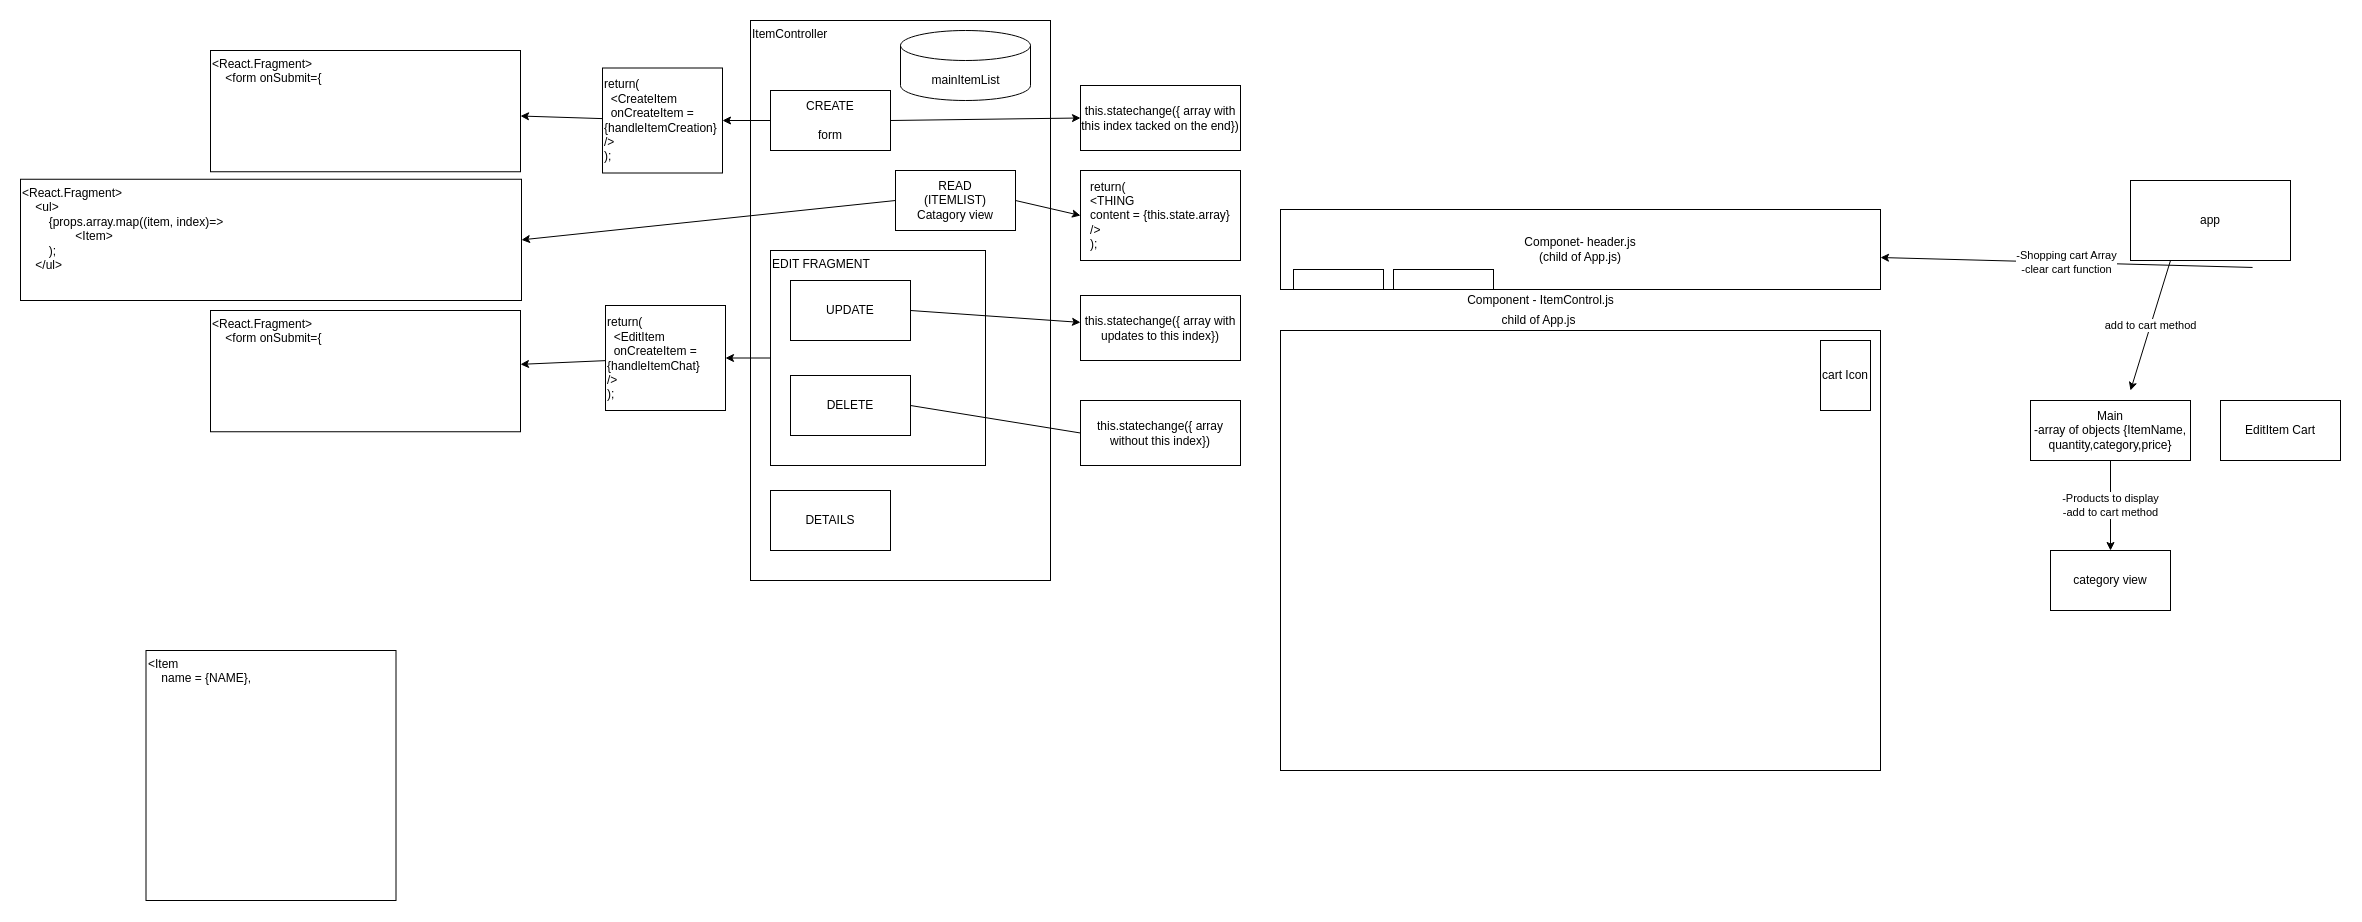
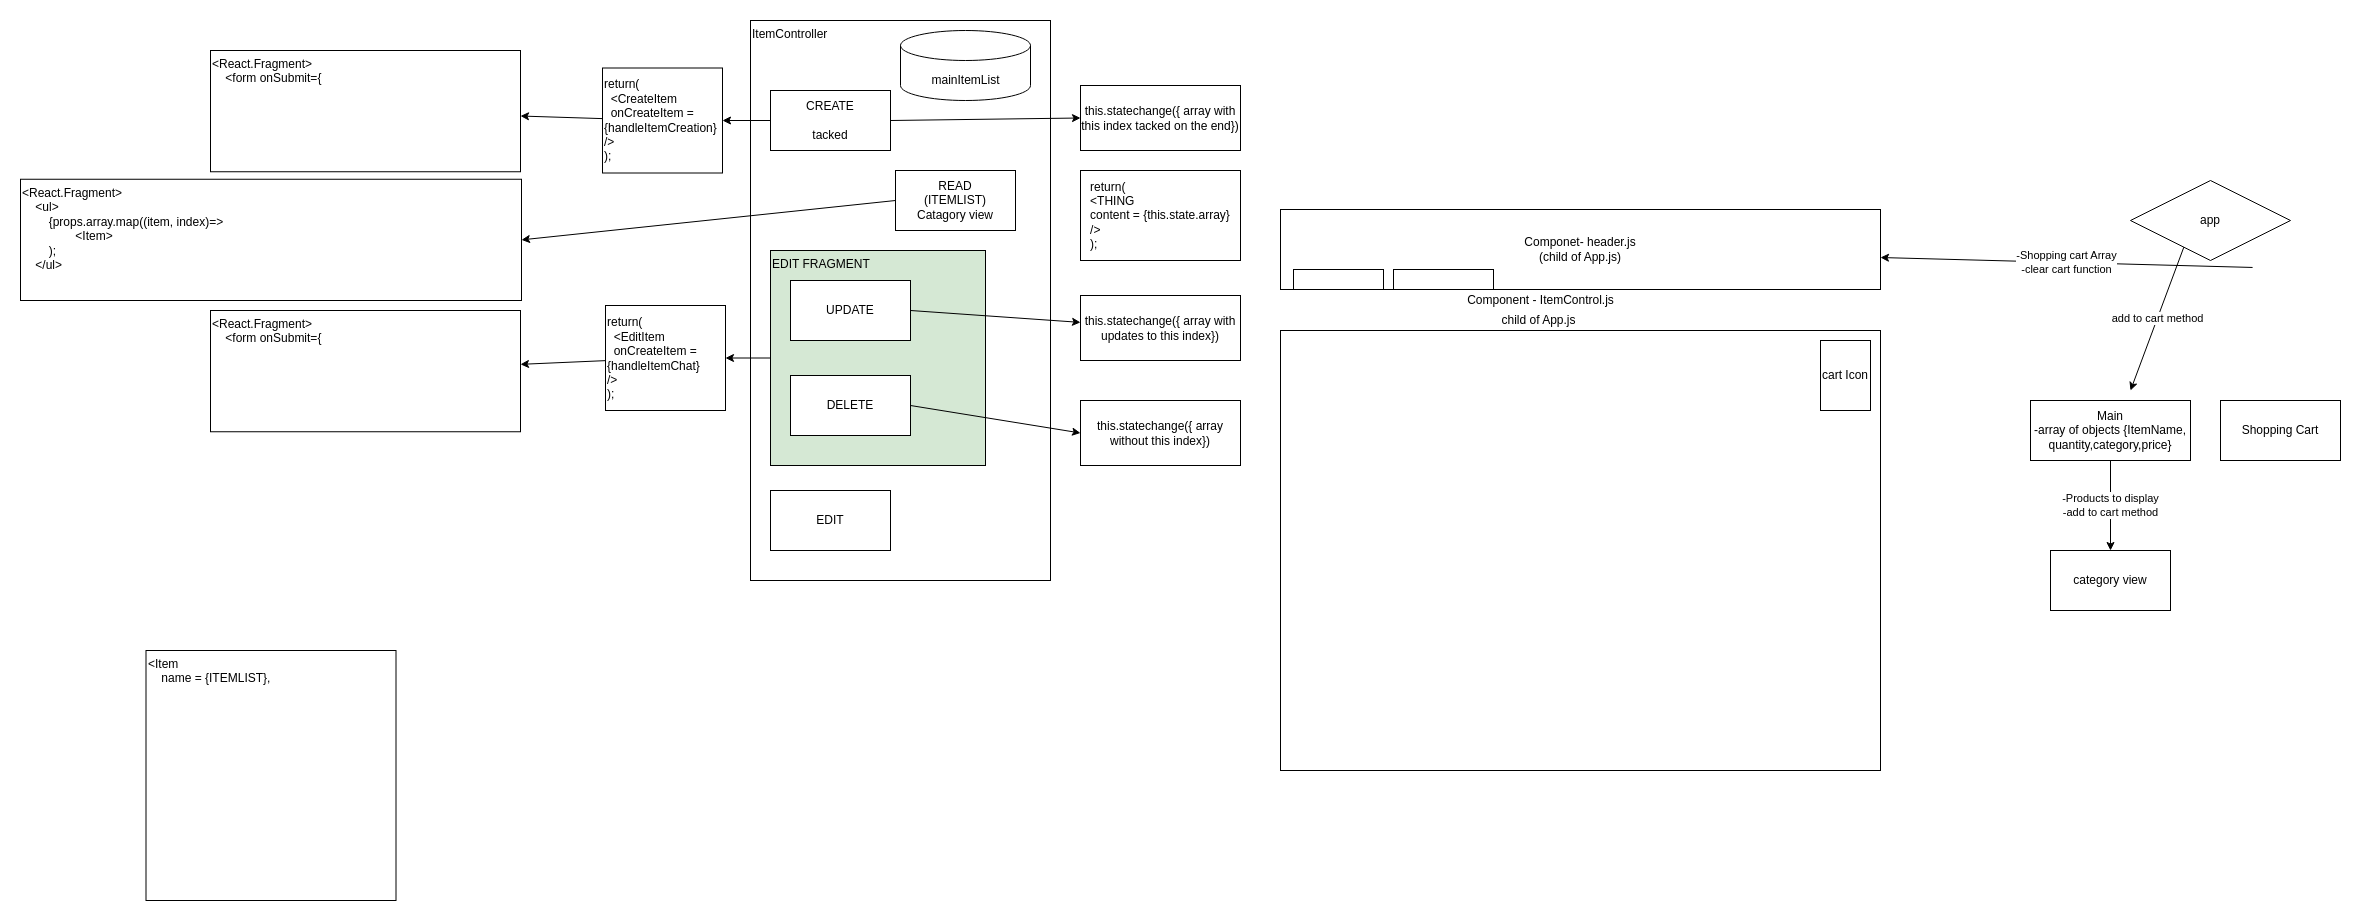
  <mxCell id="0" />
  <mxCell id="1" parent="0" />
  <mxCell id="2" value="ItemController" style="rounded=0;whiteSpace=wrap;html=1;verticalAlign=top;align=left;" vertex="1" parent="1"><mxGeometry x="750" y="20" width="300" height="560" as="geometry" /></mxCell>
  <mxCell id="3" style="edgeStyle=none;html=1;" parent="1" edge="1"><mxGeometry relative="1" as="geometry"><mxPoint x="1460" y="750" as="targetPoint" /><mxPoint x="1460" y="740" as="sourcePoint" /></mxGeometry></mxCell>
  <mxCell id="4" style="edgeStyle=none;html=1;exitX=0.5;exitY=1;exitDx=0;exitDy=0;" parent="1" edge="1"><mxGeometry relative="1" as="geometry"><mxPoint x="1460" y="740" as="targetPoint" /><mxPoint x="1460" y="730" as="sourcePoint" /></mxGeometry></mxCell>
  <mxCell id="5" style="edgeStyle=none;html=1;exitX=0.5;exitY=1;exitDx=0;exitDy=0;" parent="1" edge="1"><mxGeometry relative="1" as="geometry"><mxPoint x="1460" y="740" as="targetPoint" /><mxPoint x="1460" y="730" as="sourcePoint" /></mxGeometry></mxCell>
  <mxCell id="6" value="Componet- header.js&lt;br&gt;(child of App.js)" style="rounded=0;whiteSpace=wrap;html=1;" parent="1" vertex="1"><mxGeometry x="1280" y="209" width="600" height="80" as="geometry" /></mxCell>
  <mxCell id="7" value="" style="rounded=0;whiteSpace=wrap;html=1;" parent="1" vertex="1"><mxGeometry x="1293" y="269" width="90" height="20" as="geometry" /></mxCell>
  <mxCell id="8" value="" style="rounded=0;whiteSpace=wrap;html=1;" parent="1" vertex="1"><mxGeometry x="1393" y="269" width="100" height="20" as="geometry" /></mxCell>
  <mxCell id="9" value="" style="endArrow=classic;html=1;rounded=1;" parent="1" edge="1"><mxGeometry width="50" height="50" relative="1" as="geometry"><mxPoint x="1660" y="680" as="sourcePoint" /><mxPoint x="1710" y="630" as="targetPoint" /></mxGeometry></mxCell>
  <mxCell id="10" value="" style="rounded=0;whiteSpace=wrap;html=1;" parent="1" vertex="1"><mxGeometry x="1280" y="330" width="600" height="440" as="geometry" /></mxCell>
  <mxCell id="11" value="Component - ItemControl.js" style="text;html=1;align=center;verticalAlign=middle;resizable=0;points=[];autosize=1;strokeColor=none;fillColor=none;" parent="1" vertex="1"><mxGeometry x="1460" y="290" width="160" height="20" as="geometry" /></mxCell>
  <mxCell id="12" value="child of App.js&lt;br&gt;" style="text;html=1;align=center;verticalAlign=middle;resizable=0;points=[];autosize=1;strokeColor=none;fillColor=none;" parent="1" vertex="1"><mxGeometry x="1493" y="310" width="90" height="20" as="geometry" /></mxCell>
  <mxCell id="13" value="cart Icon" style="whiteSpace=wrap;html=1;aspect=fixed;" parent="1" vertex="1"><mxGeometry x="1820" y="340" width="50" height="70" as="geometry" /></mxCell>
- <mxCell id="14" value="app" style="rounded=0;whiteSpace=wrap;html=1;" parent="1" vertex="1"><mxGeometry x="2130" y="180" width="160" height="80" as="geometry" /></mxCell>
+ <mxCell id="14" value="app" style="rhombus;whiteSpace=wrap;html=1;" parent="1" vertex="1"><mxGeometry x="2130" y="180" width="160" height="80" as="geometry" /></mxCell>
  <mxCell id="15" value="Main&lt;br&gt;-array of objects {ItemName, quantity,category,price}" style="rounded=0;whiteSpace=wrap;html=1;" parent="1" vertex="1"><mxGeometry x="2030" y="400" width="160" height="60" as="geometry" /></mxCell>
  <mxCell id="16" value="add to cart method" style="endArrow=classic;html=1;exitX=0.25;exitY=1;exitDx=0;exitDy=0;" parent="1" source="14" edge="1"><mxGeometry width="50" height="50" relative="1" as="geometry"><mxPoint x="1880" as="sourcePoint" y="490" /><mxPoint x="2130" y="390" as="targetPoint" /></mxGeometry></mxCell>
- <mxCell id="17" value="EditItem Cart" style="rounded=0;whiteSpace=wrap;html=1;" parent="1" vertex="1"><mxGeometry x="2220" y="400" width="120" height="60" as="geometry" /></mxCell>
+ <mxCell id="17" value="Shopping Cart" style="rounded=0;whiteSpace=wrap;html=1;" parent="1" vertex="1"><mxGeometry x="2220" y="400" width="120" height="60" as="geometry" /></mxCell>
  <mxCell id="18" value="-Shopping cart Array&lt;br&gt;-clear cart function" style="endArrow=classic;html=1;exitX=0.763;exitY=1.087;exitDx=0;exitDy=0;exitPerimeter=0;" parent="1" source="14" target="6" edge="1"><mxGeometry width="50" height="50" relative="1" as="geometry"><mxPoint x="2040" y="380" as="sourcePoint" /><mxPoint x="2090" y="330" as="targetPoint" /></mxGeometry></mxCell>
  <mxCell id="19" value="category view" style="rounded=0;whiteSpace=wrap;html=1;" parent="1" vertex="1"><mxGeometry x="2050" y="550" width="120" height="60" as="geometry" /></mxCell>
  <mxCell id="20" value="-Products to display&lt;br&gt;-add to cart method" style="endArrow=classic;html=1;exitX=0.5;exitY=1;exitDx=0;exitDy=0;entryX=0.5;entryY=0;entryDx=0;entryDy=0;" parent="1" source="15" target="19" edge="1"><mxGeometry width="50" height="50" relative="1" as="geometry"><mxPoint x="2050" y="470" as="sourcePoint" /><mxPoint x="2100" y="420" as="targetPoint" /></mxGeometry></mxCell>
  <mxCell id="21" style="edgeStyle=none;html=1;exitX=1;exitY=0.5;exitDx=0;exitDy=0;entryX=0;entryY=0.5;entryDx=0;entryDy=0;" edge="1" parent="1" source="23" target="35"><mxGeometry relative="1" as="geometry" /></mxCell>
  <mxCell id="22" style="edgeStyle=none;html=1;" edge="1" parent="1" source="23" target="38"><mxGeometry relative="1" as="geometry" /></mxCell>
- <mxCell id="23" value="CREATE&lt;br&gt;&lt;br&gt;form" style="rounded=0;whiteSpace=wrap;html=1;" vertex="1" parent="1"><mxGeometry x="770" y="90" width="120" height="60" as="geometry" /></mxCell>
+ <mxCell id="23" value="CREATE&lt;br&gt;&lt;br&gt;tacked" style="rounded=0;whiteSpace=wrap;html=1;" vertex="1" parent="1"><mxGeometry x="770" y="90" width="120" height="60" as="geometry" /></mxCell>
  <mxCell id="24" style="edgeStyle=none;html=1;exitX=0;exitY=0.5;exitDx=0;exitDy=0;entryX=1;entryY=0.5;entryDx=0;entryDy=0;" edge="1" parent="1" source="25" target="40"><mxGeometry relative="1" as="geometry" /></mxCell>
- <mxCell id="25" value="EDIT FRAGMENT" style="whiteSpace=wrap;html=1;aspect=fixed;align=left;verticalAlign=top;" vertex="1" parent="1"><mxGeometry x="770" y="250" width="215" height="215" as="geometry" /></mxCell>
+ <mxCell id="25" value="EDIT FRAGMENT" style="whiteSpace=wrap;html=1;aspect=fixed;align=left;verticalAlign=top;fillColor=#d5e8d4;" vertex="1" parent="1"><mxGeometry x="770" y="250" width="215" height="215" as="geometry" /></mxCell>
  <mxCell id="26" style="edgeStyle=none;html=1;exitX=1;exitY=0.5;exitDx=0;exitDy=0;" edge="1" parent="1" source="27" target="34"><mxGeometry relative="1" as="geometry" /></mxCell>
  <mxCell id="27" value="UPDATE" style="rounded=0;whiteSpace=wrap;html=1;" vertex="1" parent="1"><mxGeometry x="790" y="280" width="120" height="60" as="geometry" /></mxCell>
- <mxCell id="28" style="edgeStyle=none;html=1;exitX=1;exitY=0.5;exitDx=0;exitDy=0;entryX=0;entryY=0.5;entryDx=0;entryDy=0;" edge="1" parent="1" source="30" target="36"><mxGeometry relative="1" as="geometry" /></mxCell>
  <mxCell id="29" style="edgeStyle=none;html=1;exitX=0;exitY=0.5;exitDx=0;exitDy=0;entryX=1;entryY=0.5;entryDx=0;entryDy=0;" edge="1" parent="1" source="30" target="44"><mxGeometry relative="1" as="geometry" /></mxCell>
  <mxCell id="30" value="READ&lt;br&gt;(ITEMLIST)&lt;br&gt;Catagory view" style="rounded=0;whiteSpace=wrap;html=1;" vertex="1" parent="1"><mxGeometry x="895" y="170" width="120" height="60" as="geometry" /></mxCell>
- <mxCell id="31" style="edgeStyle=none;html=1;exitX=1;exitY=0.5;exitDx=0;exitDy=0;entryX=0;entryY=0.5;entryDx=0;entryDy=0;endArrow=none;" edge="1" parent="1" source="32" target="33"><mxGeometry relative="1" as="geometry" /></mxCell>
+ <mxCell id="31" style="edgeStyle=none;html=1;exitX=1;exitY=0.5;exitDx=0;exitDy=0;entryX=0;entryY=0.5;entryDx=0;entryDy=0;" edge="1" parent="1" source="32" target="33"><mxGeometry relative="1" as="geometry" /></mxCell>
  <mxCell id="32" value="DELETE" style="rounded=0;whiteSpace=wrap;html=1;" vertex="1" parent="1"><mxGeometry x="790" y="375" width="120" height="60" as="geometry" /></mxCell>
  <mxCell id="33" value="this.statechange({ array without this index})" style="rounded=0;whiteSpace=wrap;html=1;" vertex="1" parent="1"><mxGeometry x="1080" y="400" width="160" height="65" as="geometry" /></mxCell>
  <mxCell id="34" value="this.statechange({ array with updates to this index})" style="rounded=0;whiteSpace=wrap;html=1;" vertex="1" parent="1"><mxGeometry x="1080" y="295" width="160" height="65" as="geometry" /></mxCell>
  <mxCell id="35" value="this.statechange({ array with this index tacked on the end})" style="rounded=0;whiteSpace=wrap;html=1;" vertex="1" parent="1"><mxGeometry x="1080" y="85" width="160" height="65" as="geometry" /></mxCell>
  <mxCell id="36" value="&lt;div style=&quot;text-align: left&quot;&gt;&lt;span&gt;return(&lt;/span&gt;&lt;/div&gt;&lt;div style=&quot;text-align: left&quot;&gt;&lt;span&gt;&amp;lt;THING&amp;nbsp;&lt;/span&gt;&lt;/div&gt;&lt;div style=&quot;text-align: left&quot;&gt;&lt;span&gt;content = {this.state.array}&lt;/span&gt;&lt;/div&gt;&lt;div style=&quot;text-align: left&quot;&gt;&lt;span&gt;/&amp;gt;&lt;/span&gt;&lt;/div&gt;&lt;div style=&quot;text-align: left&quot;&gt;&lt;span&gt;);&lt;/span&gt;&lt;/div&gt;" style="rounded=0;whiteSpace=wrap;html=1;" vertex="1" parent="1"><mxGeometry x="1080" y="170" width="160" height="90" as="geometry" /></mxCell>
  <mxCell id="37" value="" style="edgeStyle=none;html=1;" edge="1" parent="1" source="38" target="41"><mxGeometry relative="1" as="geometry" /></mxCell>
  <mxCell id="38" value="return(&lt;br&gt;&lt;blockquote style=&quot;margin: 0 0 0 40px ; border: none ; padding: 0px&quot;&gt;&lt;/blockquote&gt;&amp;nbsp; &amp;lt;CreateItem&lt;br&gt;&lt;blockquote style=&quot;margin: 0 0 0 40px ; border: none ; padding: 0px&quot;&gt;&lt;/blockquote&gt;&amp;nbsp; onCreateItem =&amp;nbsp; &amp;nbsp; &amp;nbsp; {handleItemCreation}&lt;br&gt;&lt;div&gt;&lt;span&gt;/&amp;gt;&lt;/span&gt;&lt;/div&gt;&lt;div&gt;&lt;span&gt;);&lt;/span&gt;&lt;/div&gt;" style="rounded=0;whiteSpace=wrap;html=1;align=left;" vertex="1" parent="1"><mxGeometry x="602" y="67.5" width="120" height="105" as="geometry" /></mxCell>
  <mxCell id="39" value="" style="edgeStyle=none;html=1;" edge="1" parent="1" source="40" target="45"><mxGeometry relative="1" as="geometry" /></mxCell>
  <mxCell id="40" value="return(&lt;br&gt;&lt;blockquote style=&quot;margin: 0 0 0 40px ; border: none ; padding: 0px&quot;&gt;&lt;/blockquote&gt;&amp;nbsp; &amp;lt;EditItem&lt;br&gt;&lt;blockquote style=&quot;margin: 0 0 0 40px ; border: none ; padding: 0px&quot;&gt;&lt;/blockquote&gt;&amp;nbsp; onCreateItem =&amp;nbsp; &amp;nbsp; &amp;nbsp; {handleItemChat}&lt;br&gt;&lt;div&gt;&lt;span&gt;/&amp;gt;&lt;/span&gt;&lt;/div&gt;&lt;div&gt;&lt;span&gt;);&lt;/span&gt;&lt;/div&gt;" style="rounded=0;whiteSpace=wrap;html=1;align=left;" vertex="1" parent="1"><mxGeometry x="605" y="305" width="120" height="105" as="geometry" /></mxCell>
  <mxCell id="41" value="&amp;lt;React.Fragment&amp;gt;&lt;br&gt;&amp;nbsp; &amp;nbsp; &amp;lt;form onSubmit={" style="rounded=0;whiteSpace=wrap;html=1;align=left;verticalAlign=top;" vertex="1" parent="1"><mxGeometry x="210" y="50" width="310" height="121.25" as="geometry" /></mxCell>
  <mxCell id="42" value="" style="shape=cylinder3;whiteSpace=wrap;html=1;boundedLbl=1;backgroundOutline=1;size=15;" vertex="1" parent="1"><mxGeometry x="900" y="30" width="130" height="70" as="geometry" /></mxCell>
  <mxCell id="43" value="mainItemList" style="text;html=1;resizable=0;autosize=1;align=center;verticalAlign=middle;points=[];fillColor=none;strokeColor=none;rounded=0;" vertex="1" parent="1"><mxGeometry x="925" y="70" width="80" height="20" as="geometry" /></mxCell>
  <mxCell id="44" value="&amp;lt;React.Fragment&amp;gt;&lt;br&gt;&amp;nbsp; &amp;nbsp; &amp;lt;ul&amp;gt;&lt;br&gt;&amp;nbsp; &amp;nbsp; &amp;nbsp; &amp;nbsp; {props.array.map((item, index)=&amp;gt;&lt;br&gt;&lt;span style=&quot;white-space: pre&quot;&gt;&#09;&lt;/span&gt;&lt;span style=&quot;white-space: pre&quot;&gt;&#09;&lt;/span&gt;&amp;lt;Item&amp;gt;&lt;br&gt;&amp;nbsp; &amp;nbsp; &amp;nbsp; &amp;nbsp; );&lt;br&gt;&amp;nbsp; &amp;nbsp; &amp;lt;/ul&amp;gt;" style="rounded=0;whiteSpace=wrap;html=1;align=left;verticalAlign=top;" vertex="1" parent="1"><mxGeometry x="20" y="178.75" width="501" height="121.25" as="geometry" /></mxCell>
  <mxCell id="45" value="&amp;lt;React.Fragment&amp;gt;&lt;br&gt;&amp;nbsp; &amp;nbsp; &amp;lt;form onSubmit={" style="rounded=0;whiteSpace=wrap;html=1;align=left;verticalAlign=top;" vertex="1" parent="1"><mxGeometry x="210" y="310" width="310" height="121.25" as="geometry" /></mxCell>
- <mxCell id="46" value="DETAILS" style="rounded=0;whiteSpace=wrap;html=1;" vertex="1" parent="1"><mxGeometry x="770" width="120" height="60" as="geometry" y="490" /></mxCell>
- <mxCell id="47" value="&amp;lt;Item&lt;br&gt;&amp;nbsp; &amp;nbsp; name = {NAME},&lt;br&gt;&amp;nbsp; &amp;nbsp;&amp;nbsp;" style="rounded=0;whiteSpace=wrap;html=1;align=left;verticalAlign=top;" vertex="1" parent="1"><mxGeometry x="145.5" y="650" width="250" height="250" as="geometry" /></mxCell>
+ <mxCell id="46" value="EDIT" style="rounded=0;whiteSpace=wrap;html=1;" vertex="1" parent="1"><mxGeometry x="770" width="120" height="60" as="geometry" y="490" /></mxCell>
+ <mxCell id="47" value="&amp;lt;Item&lt;br&gt;&amp;nbsp; &amp;nbsp; name = {ITEMLIST},&lt;br&gt;&amp;nbsp; &amp;nbsp;&amp;nbsp;" style="rounded=0;whiteSpace=wrap;html=1;align=left;verticalAlign=top;" vertex="1" parent="1"><mxGeometry x="145.5" y="650" width="250" height="250" as="geometry" /></mxCell>
